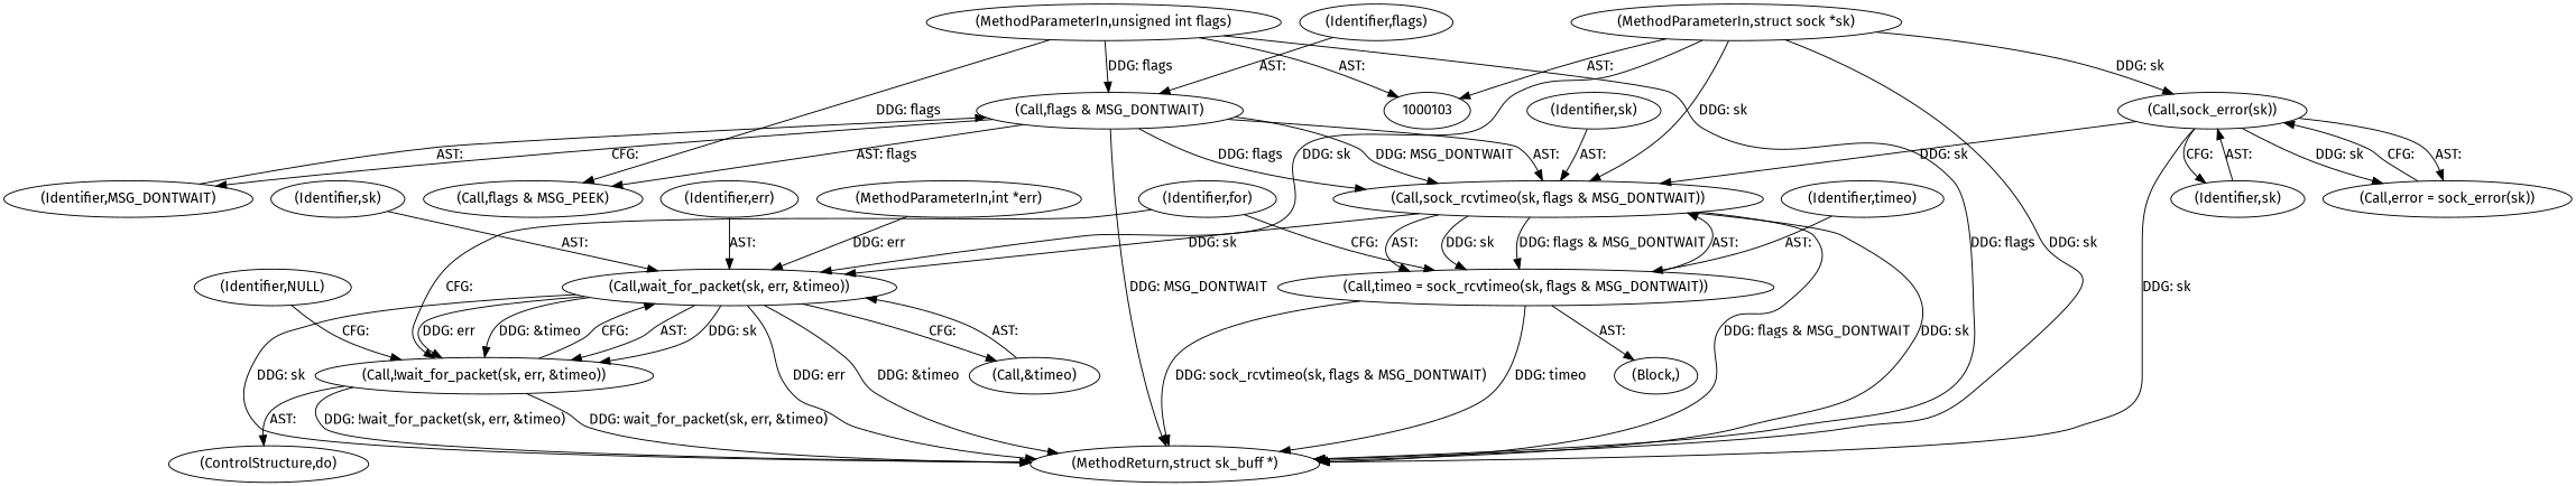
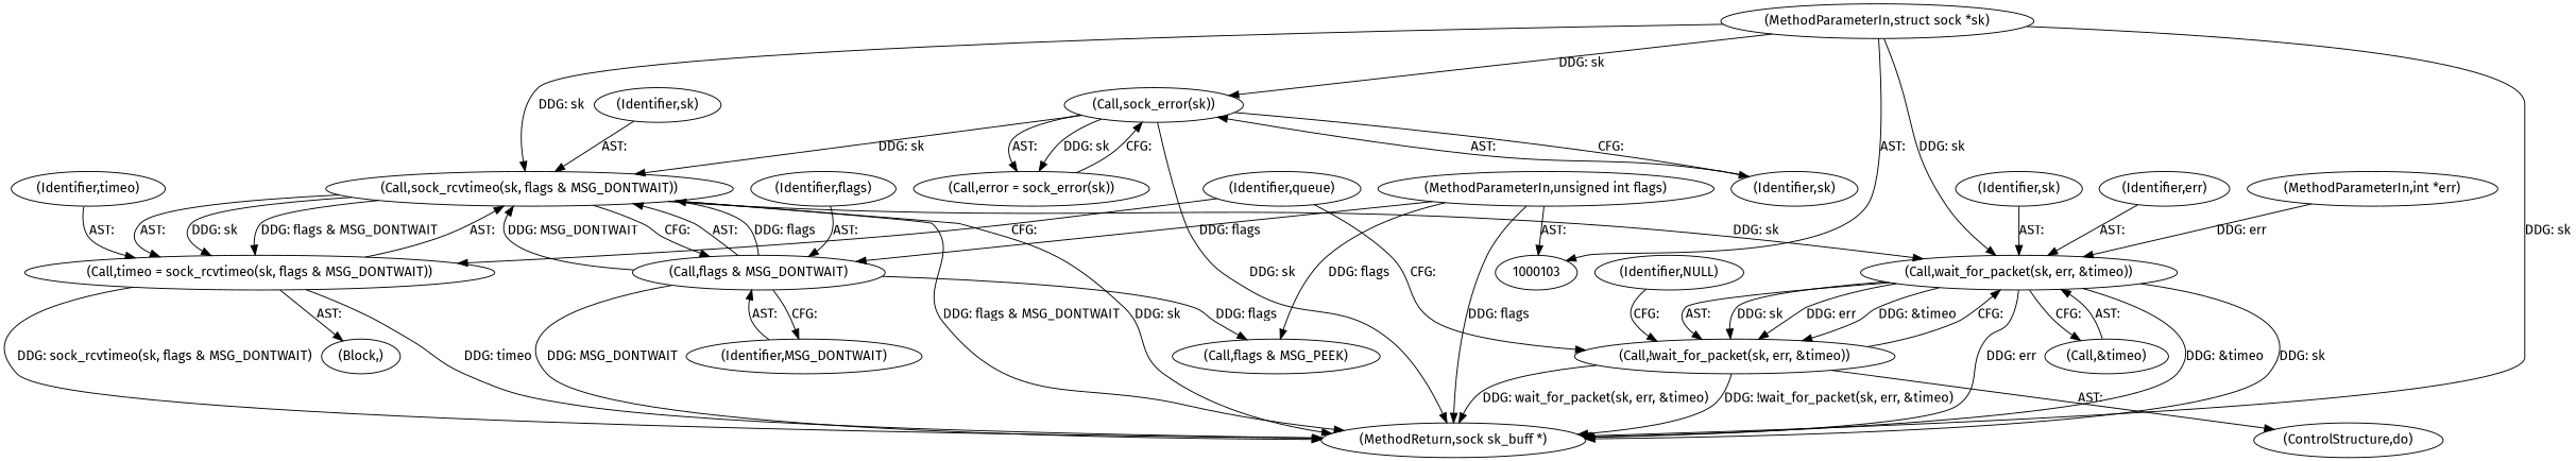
  digraph {
    fontname="Fira Sans"
    node [fontname="Fira Sans"]
    edge [fontname="Fira Sans"]
    n1 [label="(Call,sock_rcvtimeo(sk, flags & MSG_DONTWAIT))"]
    n2 [label="(Call,flags & MSG_DONTWAIT)"]
    n3 [label="(Call,timeo = sock_rcvtimeo(sk, flags & MSG_DONTWAIT))"]
    n4 [label="(Call,wait_for_packet(sk, err, &timeo))"]
-   n5 [label="(MethodReturn,struct sk_buff *)"]
+   n5 [label="(MethodReturn,sock sk_buff *)"]
    n6 [label="(Identifier,MSG_DONTWAIT)"]
    n7 [label="(Call,flags & MSG_PEEK)"]
    n8 [label="(Block,)"]
    n9 [label="(Call,!wait_for_packet(sk, err, &timeo))"]
    n10 [label="(Call,&timeo)"]
    n11 [label="(Call,sock_error(sk))"]
    n12 [label="(Call,error = sock_error(sk))"]
    n13 [label="(Identifier,sk)"]
    n14 [label="(MethodParameterIn,struct sock *sk)"]
    1000103
    n16 [label="(MethodParameterIn,unsigned int flags)"]
    n17 [label="(ControlStructure,do)"]
    n18 [label="(Identifier,NULL)"]
    n19 [label="(Identifier,sk)"]
    n20 [label="(Identifier,flags)"]
-   n21 [label="(Identifier,for)"]
+   n21 [label="(Identifier,queue)"]
    n22 [label="(Identifier,sk)"]
    n23 [label="(Identifier,err)"]
    n24 [label="(Identifier,timeo)"]
    n25 [label="(MethodParameterIn,int *err)"]
+   n1 -> n2 [label="CFG: "]
    n1 -> n3 [label="AST: "]
    n1 -> n3 [label="DDG: sk"]
    n1 -> n3 [label="DDG: flags & MSG_DONTWAIT"]
    n1 -> n4 [label="DDG: sk"]
    n1 -> n5 [label="DDG: sk"]
    n1 -> n5 [label="DDG: flags & MSG_DONTWAIT"]
    n2 -> n1 [label="AST: "]
    n2 -> n1 [label="DDG: flags"]
    n2 -> n1 [label="DDG: MSG_DONTWAIT"]
    n2 -> n5 [label="DDG: MSG_DONTWAIT"]
    n2 -> n6 [label="CFG: "]
-   n2 -> n7 [label="AST: flags"]
+   n2 -> n7 [label="DDG: flags"]
    n3 -> n1 [label="AST: "]
    n3 -> n5 [label="DDG: timeo"]
    n3 -> n5 [label="DDG: sock_rcvtimeo(sk, flags & MSG_DONTWAIT)"]
    n3 -> n8 [label="AST: "]
    n4 -> n5 [label="DDG: err"]
    n4 -> n5 [label="DDG: &timeo"]
    n4 -> n5 [label="DDG: sk"]
    n4 -> n9 [label="AST: "]
    n4 -> n9 [label="DDG: sk"]
    n4 -> n9 [label="DDG: err"]
    n4 -> n9 [label="DDG: &timeo"]
    n4 -> n10 [label="CFG: "]
    n6 -> n2 [label="AST: "]
    n9 -> n4 [label="CFG: "]
    n9 -> n5 [label="DDG: !wait_for_packet(sk, err, &timeo)"]
    n9 -> n5 [label="DDG: wait_for_packet(sk, err, &timeo)"]
    n9 -> n17 [label="AST: "]
    n10 -> n4 [label="AST: "]
    n11 -> n1 [label="DDG: sk"]
    n11 -> n5 [label="DDG: sk"]
    n11 -> n12 [label="AST: "]
    n11 -> n12 [label="DDG: sk"]
    n11 -> n13 [label="CFG: "]
    n12 -> n11 [label="CFG: "]
    n13 -> n11 [label="AST: "]
    n14 -> n1 [label="DDG: sk"]
    n14 -> n4 [label="DDG: sk"]
    n14 -> n5 [label="DDG: sk"]
    n14 -> n11 [label="DDG: sk"]
    n14 -> 1000103 [label="AST: "]
    n16 -> n2 [label="DDG: flags"]
    n16 -> n5 [label="DDG: flags"]
    n16 -> n7 [label="DDG: flags"]
    n16 -> 1000103 [label="AST: "]
    n18 -> n9 [label="CFG: "]
    n19 -> n4 [label="AST: "]
    n20 -> n2 [label="AST: "]
    n21 -> n3 [label="CFG: "]
    n21 -> n9 [label="CFG: "]
    n22 -> n1 [label="AST: "]
    n23 -> n4 [label="AST: "]
    n24 -> n3 [label="AST: "]
    n25 -> n4 [label="DDG: err"]
  }
